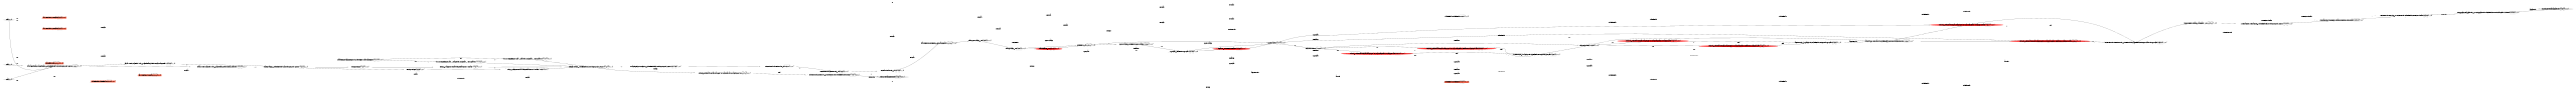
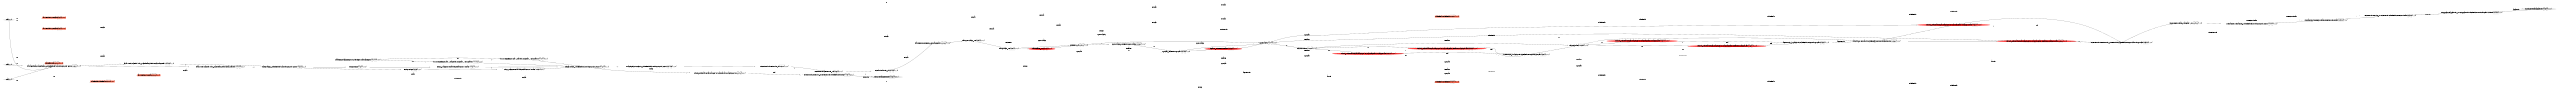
  digraph {
    rankdir=LR
    node [fillcolor=white shape=ellipse style=filled]
    edge [style=solid]
    n1 [fillcolor=tomato label="Class<? extends Metrics> metricsClass@@@2@@@['1', '1', '0']" shape=box]
    n2 [fillcolor=red label="Model model = modelSetter.add(metricsClass,stream.getScopeId(),new Storage(stream.getName(),timeRelativeID,DownSampling.Minute),false)@@@38@@@['0', '1', '0']"]
    n3 [fillcolor=red label="Model model = modelSetter.add(metricsClass,stream.getScopeId(),new Storage(stream.getName(),timeRelativeID,DownSampling.Hour),false)@@@29@@@['0', '1', '0']"]
    n4 [label="final Class<? extends StorageBuilder> builder = storageBuilderFactory.builderOf(metricsClass,stream.getBuilder())@@@4@@@['1', '1', '0']"]
    n5 [fillcolor=red label="Model model = modelSetter.add(metricsClass,stream.getScopeId(),new Storage(stream.getName(),timeRelativeID,DownSampling.Day),false)@@@33@@@['0', '1', '0']"]
    n6 [fillcolor=lightgray label="entryWorkers.put(metricsClass,aggregateWorker)@@@45@@@['1', '1', '0']"]
    n7 [label="workerInstanceSetter.put(remoteReceiverWorkerName,minutePersistentWorker,metricsClass)@@@42@@@['1', '1', '0']"]
    n8 [label="MetricsPersistentWorker minutePersistentWorker = minutePersistentWorker(moduleDefineHolder,metricsDAO,model,transWorker,supportUpdate)@@@39@@@['1', '1', '0']"]
    n9 [label="hourPersistentWorker = downSamplingWorker(moduleDefineHolder,metricsDAO,model,supportUpdate)@@@30@@@['1', '1', '0']"]
    n10 [label="final Class<? extends StorageBuilder> builder = storageBuilderFactory.builderOf(recordClass,stream.builder())@@@4@@@['0', '0', '1']"]
    n11 [label="StorageDAO storageDAO = moduleDefineHolder.find(StorageModule.NAME).provider().getService()@@@5@@@['1', '1', '1']"]
    n12 [label="dayPersistentWorker = downSamplingWorker(moduleDefineHolder,metricsDAO,model,supportUpdate)@@@34@@@['1', '1', '0']"]
    n13 [label="MetricsRemoteWorker remoteWorker = new MetricsRemoteWorker(moduleDefineHolder,remoteReceiverWorkerName)@@@43@@@['1', '1', '0']"]
    n14 [fillcolor=lightgray label="create['1', '0', '0']" shape=diamond]
-   n15 [label="ModuleDefineHolder moduleDefineHolder@@@2@@@['1', '0', '0']" shape=box]
+   n15 [fillcolor=tomato label="ModuleDefineHolder moduleDefineHolder@@@2@@@['1', '0', '0']" shape=box]
    n16 [fillcolor=tomato label="Class<? extends Metrics> metricsClass@@@2@@@['1', '0', '0']" shape=box]
    n17 [label="final StorageBuilderFactory storageBuilderFactory = moduleDefineHolder.find(StorageModule.NAME).provider().getService()@@@3@@@['1', '1', '1']"]
    n18 [label="MetricsAggregateWorker aggregateWorker = new MetricsAggregateWorker(moduleDefineHolder,remoteWorker,stream.getName(),l1FlushPeriod)@@@44@@@['1', '1', '0']"]
    n19 [label="transWorker = new MetricsTransWorker(moduleDefineHolder,hourPersistentWorker,dayPersistentWorker)@@@36@@@['1', '1', '0']"]
    n20 [fillcolor=red label="Model model = modelSetter.add(metricsClass,stream.getScopeId(),new Storage(stream.getName(),DownSampling.Minute),false)@@@36@@@['1', '0', '0']"]
    n21 [fillcolor=red label="Model model = modelSetter.add(metricsClass,stream.getScopeId(),new Storage(stream.getName(),DownSampling.Day),false)@@@31@@@['1', '0', '0']"]
    n22 [fillcolor=red label="Model model = modelSetter.add(metricsClass,stream.getScopeId(),new Storage(stream.getName(),DownSampling.Hour),false)@@@27@@@['1', '0', '0']"]
    n23 [label="boolean supportUpdate = true@@@20@@@['1', '1', '0']"]
    n24 [fillcolor=red label="boolean timeRelativeID = true@@@21@@@['0', '1', '0']"]
    n25 [label="supportUpdate = metricsExtension.supportUpdate()@@@24@@@['1', '1', '0']"]
    n26 [label="metricsExtension != null@@@22@@@['1', '1', '0']" shape=diamond]
    n27 [fillcolor=red label="timeRelativeID = metricsExtension.timeRelativeID()@@@25@@@['0', '1', '0']"]
    n28 [label="supportDownSampling@@@27@@@['1', '1', '0']" shape=diamond]
    n29 [label="configService.shouldToDay()@@@32@@@['1', '1', '0']" shape=diamond]
    n30 [label="supportDownSampling = metricsExtension.supportDownSampling()@@@23@@@['1', '1', '0']"]
    n31 [label="String remoteReceiverWorkerName = stream.getName() + \"_rec\"@@@40@@@['1', '1', '0']"]
    n32 [label="DownSamplingConfigService configService = moduleDefineHolder.find(CoreModule.NAME).provider().getService()@@@14@@@['1', '1', '0']"]
    n33 [label="MetricsPersistentWorker hourPersistentWorker = null@@@15@@@['1', '1', '0']"]
    n34 [label="RecordPersistentWorker persistentWorker = new RecordPersistentWorker(moduleDefineHolder,model,recordDAO)@@@15@@@['0', '0', '1']"]
    n35 [label="MetricsPersistentWorker dayPersistentWorker = null@@@16@@@['1', '1', '0']"]
    n36 [fillcolor=lightgray label="create['0', '0', '1']" shape=diamond]
    n37 [fillcolor=tomato label="Class<? extends Record> recordClass@@@2@@@['0', '0', '1']" shape=box]
    n38 [fillcolor=tomato label="ModuleDefineHolder moduleDefineHolder@@@2@@@['0', '0', '1']" shape=box]
    n39 [fillcolor=lightgray label="workers.put(recordClass,persistentWorker)@@@16@@@['0', '0', '1']"]
    n40 [label="Model model = modelSetter.add(recordClass,stream.scopeId(),new Storage(stream.name(),DownSampling.Second),true)@@@14@@@['0', '0', '1']"]
    n41 [label="InstantiationException|IllegalAccessException|NoSuchMethodException|InvocationTargetException e@@@10@@@['1', '1', '1']" shape=diamond]
    n42 [label="throw new UnexpectedException(\"Create \" + stream.builder().getSimpleName() + \" record DAO failure.\",e)@@@11@@@['0', '0', '1']"]
    n43 [label="throw new UnexpectedException(\"Create \" + stream.getBuilder().getSimpleName() + \" metrics DAO failure.\",e)@@@11@@@['1', '1', '0']"]
    n44 [label="ModelCreator modelSetter = moduleDefineHolder.find(CoreModule.NAME).provider().getService()@@@13@@@['1', '1', '1']"]
    n45 [label="IWorkerInstanceSetter workerInstanceSetter = moduleDefineHolder.find(CoreModule.NAME).provider().getService()@@@41@@@['1', '1', '0']"]
    n46 [label="MetricsTransWorker transWorker = null@@@17@@@['1', '1', '0']"]
    n47 [label="final MetricsExtension metricsExtension = metricsClass.getAnnotation()@@@18@@@['1', '1', '0']"]
    n48 [label="boolean supportDownSampling = true@@@19@@@['1', '1', '0']"]
    n49 [label="recordDAO = storageDAO.newRecordDao(builder.getDeclaredConstructor().newInstance())@@@8@@@['0', '0', '1']"]
    n50 [label="metricsDAO = storageDAO.newMetricsDao(builder.getDeclaredConstructor().newInstance())@@@8@@@['1', '1', '0']"]
    n51 [label="IRecordDAO recordDAO@@@6@@@['0', '0', '1']"]
    n52 [label="IMetricsDAO metricsDAO@@@6@@@['1', '1', '0']"]
    n53 [label="configService.shouldToHour()@@@28@@@['1', '1', '0']" shape=diamond]
    n54 [fillcolor=tomato label="StreamDefinition stream@@@2@@@['0', '1', '0']" shape=box]
    n55 [fillcolor=tomato label="ModuleDefineHolder moduleDefineHolder@@@2@@@['0', '1', '0']" shape=box]
    n56 [fillcolor=lightgray label="create['0', '1', '0']" shape=diamond]
    n1 -> n2 [label=metricsClass]
    n1 -> n3 [label=metricsClass]
    n1 -> n4 [label=metricsClass]
    n1 -> n5 [label=metricsClass]
    n1 -> n6 [label=metricsClass]
    n1 -> n7 [label=metricsClass]
    n2 -> n8 [label=model]
    n2 -> n8 [style=bold]
    n3 -> n9 [style=bold]
    n3 -> n9 [label=model]
    n4 -> n10 [label=0 style=dashed]
    n4 -> n11 [style=bold]
    n5 -> n12 [label=model]
    n5 -> n12 [style=bold]
    n7 -> n13 [style=bold]
    n8 -> n7 [label=minutePersistentWorker]
    n8 -> n31 [style=bold]
    n9 -> n19 [label=hourPersistentWorker]
    n9 -> n29 [style=bold]
    n10 -> n11 [style=bold]
    n11 -> n51 [style=bold]
    n11 -> n52 [style=bold]
    n12 -> n19 [label=dayPersistentWorker]
    n12 -> n19 [style=bold]
    n13 -> n18 [style=bold]
    n13 -> n18 [label=remoteWorker]
    n14 -> n1 [label=true style=dotted]
    n14 -> n15 [label=true style=dotted]
    n14 -> n16 [label=true style=dotted]
    n14 -> n17 [style=bold]
    n15 -> n8 [label=moduleDefineHolder]
    n15 -> n9 [label=moduleDefineHolder]
    n15 -> n12 [label=moduleDefineHolder]
    n15 -> n13 [label=moduleDefineHolder]
    n15 -> n18 [label=moduleDefineHolder]
    n15 -> n19 [label=moduleDefineHolder]
    n16 -> n4 [label=metricsClass]
    n16 -> n6 [label=metricsClass]
    n16 -> n7 [label=metricsClass]
    n16 -> n20 [label=metricsClass]
    n16 -> n21 [label=metricsClass]
    n16 -> n22 [label=metricsClass]
    n17 -> n4 [style=bold]
    n17 -> n10 [style=bold]
    n18 -> n6 [label=aggregateWorker]
    n18 -> n6 [style=bold]
    n19 -> n2 [style=bold]
    n19 -> n8 [label=transWorker]
    n19 -> n20 [style=bold]
    n20 -> n2 [label=0 style=dashed]
    n20 -> n8 [style=bold]
    n20 -> n8 [label=model]
    n21 -> n5 [label=0 style=dashed]
    n21 -> n12 [style=bold]
    n21 -> n12 [label=model]
    n22 -> n3 [label=0 style=dashed]
    n22 -> n9 [label=model]
    n22 -> n9 [style=bold]
    n23 -> n8 [label=supportUpdate]
    n23 -> n9 [label=supportUpdate]
    n23 -> n12 [label=supportUpdate]
    n23 -> n24 [style=bold]
    n23 -> n25 [label=supportUpdate]
    n23 -> n26 [style=bold]
    n24 -> n2 [label=timeRelativeID]
    n24 -> n3 [label=timeRelativeID]
    n24 -> n5 [label=timeRelativeID]
    n24 -> n26 [style=bold]
    n24 -> n27 [label=timeRelativeID]
    n25 -> n8 [label=supportUpdate]
    n25 -> n9 [label=supportUpdate]
    n25 -> n12 [label=supportUpdate]
    n25 -> n27 [style=bold]
    n25 -> n28 [style=bold]
    n26 -> n25 [label=true style=dotted]
    n26 -> n27 [label=true style=dotted]
    n26 -> n28 [style=bold]
    n26 -> n30 [style=bold]
    n26 -> n30 [label=true style=dotted]
    n27 -> n2 [label=timeRelativeID]
    n27 -> n3 [label=timeRelativeID]
    n27 -> n5 [label=timeRelativeID]
    n27 -> n28 [style=bold]
    n28 -> n2 [style=bold]
    n28 -> n19 [label=true style=dotted]
    n28 -> n20 [style=bold]
    n28 -> n53 [label=true style=dotted]
    n28 -> n53 [style=bold]
    n29 -> n5 [style=bold]
    n29 -> n5 [label=true style=dotted]
    n29 -> n12 [label=true style=dotted]
    n29 -> n19 [style=bold]
    n29 -> n21 [style=bold]
    n29 -> n21 [label=true style=dotted]
    n30 -> n25 [style=bold]
    n30 -> n28 [label=supportDownSampling]
    n31 -> n7 [label=remoteReceiverWorkerName]
    n31 -> n13 [label=remoteReceiverWorkerName]
    n31 -> n45 [style=bold]
    n32 -> n33 [style=bold]
    n33 -> n19 [label=hourPersistentWorker]
    n33 -> n34 [label=0 style=dashed]
    n33 -> n35 [style=bold]
    n34 -> n39 [label=persistentWorker]
    n34 -> n39 [style=bold]
    n35 -> n19 [label=dayPersistentWorker]
    n35 -> n39 [label=0 style=dashed]
    n35 -> n46 [style=bold]
    n36 -> n17 [style=bold]
    n36 -> n37 [label=true style=dotted]
    n36 -> n38 [label=true style=dotted]
    n37 -> n10 [label=recordClass]
    n37 -> n39 [label=recordClass]
    n37 -> n40 [label=recordClass]
    n38 -> n34 [label=moduleDefineHolder]
    n40 -> n34 [style=bold]
    n40 -> n34 [label=model]
    n41 -> n42 [label=true style=dotted]
    n41 -> n42 [style=bold]
    n41 -> n43 [style=bold]
    n41 -> n43 [label=true style=dotted]
    n42 -> n44 [style=bold]
    n43 -> n42 [label=0 style=dashed]
    n43 -> n44 [style=bold]
    n44 -> n32 [style=bold]
    n44 -> n40 [style=bold]
    n45 -> n7 [style=bold]
    n46 -> n8 [label=transWorker]
    n46 -> n47 [style=bold]
    n47 -> n26 [label=metricsExtension]
    n47 -> n48 [style=bold]
    n48 -> n23 [style=bold]
+   n48 -> n28 [label=supportDownSampling]
    n48 -> n30 [label=supportDownSampling]
    n49 -> n34 [label=recordDAO]
    n49 -> n44 [style=bold]
    n50 -> n8 [label=metricsDAO]
    n50 -> n9 [label=metricsDAO]
    n50 -> n12 [label=metricsDAO]
    n50 -> n44 [style=bold]
    n50 -> n49 [label=0 style=dashed]
    n51 -> n49 [style=bold]
    n52 -> n50 [style=bold]
    n53 -> n3 [style=bold]
    n53 -> n3 [label=true style=dotted]
    n53 -> n9 [label=true style=dotted]
    n53 -> n22 [label=true style=dotted]
    n53 -> n22 [style=bold]
    n53 -> n29 [style=bold]
    n55 -> n8 [label=moduleDefineHolder]
    n55 -> n9 [label=moduleDefineHolder]
    n55 -> n12 [label=moduleDefineHolder]
    n55 -> n13 [label=moduleDefineHolder]
    n55 -> n18 [label=moduleDefineHolder]
    n55 -> n19 [label=moduleDefineHolder]
    n56 -> n1 [label=true style=dotted]
    n56 -> n17 [style=bold]
    n56 -> n54 [label=true style=dotted]
    n56 -> n55 [label=true style=dotted]
  }
